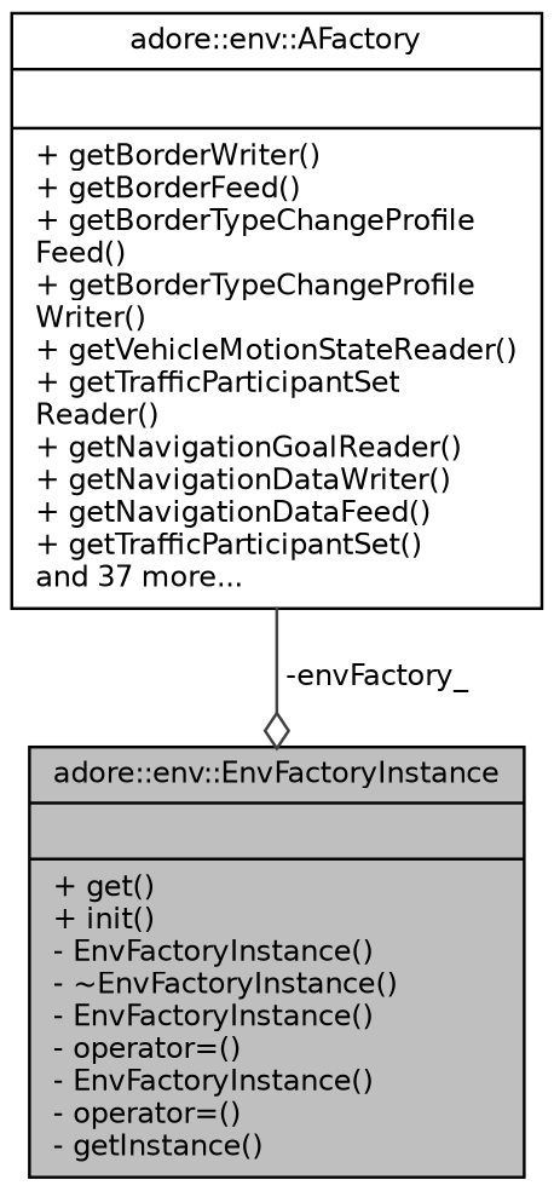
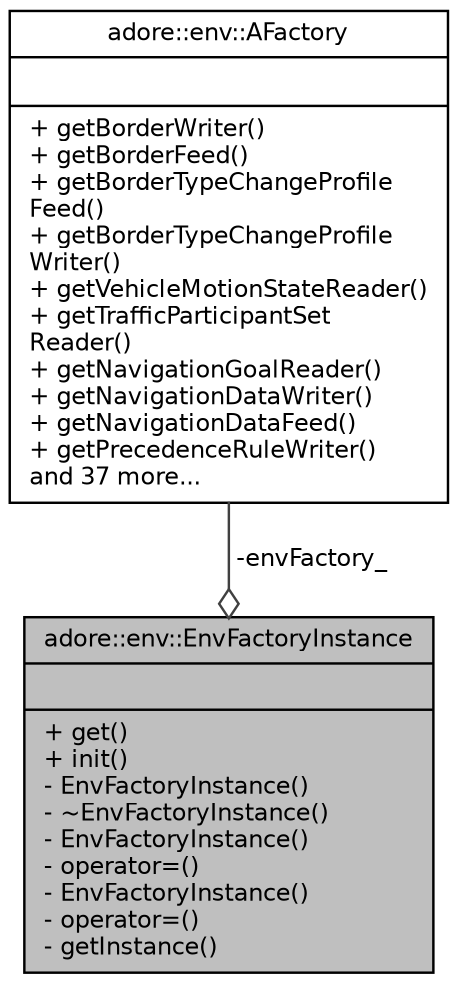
  digraph {
    node [color=black fontname=Helvetica fontsize=10 shape=record style=filled]
    n1 [fillcolor=grey75 fontcolor=black height=0.2 label="{adore::env::EnvFactoryInstance\n||+ get()\l+ init()\l- EnvFactoryInstance()\l- ~EnvFactoryInstance()\l- EnvFactoryInstance()\l- operator=()\l- EnvFactoryInstance()\l- operator=()\l- getInstance()\l}" width=0.4]
-   n2 [fillcolor=white height=0.2 label="{adore::env::AFactory\n||+ getBorderWriter()\l+ getBorderFeed()\l+ getBorderTypeChangeProfile\lFeed()\l+ getBorderTypeChangeProfile\lWriter()\l+ getVehicleMotionStateReader()\l+ getTrafficParticipantSet\lReader()\l+ getNavigationGoalReader()\l+ getNavigationDataWriter()\l+ getNavigationDataFeed()\l+ getTrafficParticipantSet()\land 37 more...\l}" width=0.4]
+   n2 [fillcolor=white height=0.2 label="{adore::env::AFactory\n||+ getBorderWriter()\l+ getBorderFeed()\l+ getBorderTypeChangeProfile\lFeed()\l+ getBorderTypeChangeProfile\lWriter()\l+ getVehicleMotionStateReader()\l+ getTrafficParticipantSet\lReader()\l+ getNavigationGoalReader()\l+ getNavigationDataWriter()\l+ getNavigationDataFeed()\l+ getPrecedenceRuleWriter()\land 37 more...\l}" width=0.4]
    n2 -> n1 [arrowhead=odiamond color=grey25 fontname=Helvetica fontsize=10 label=" -envFactory_" labelfontname=Helvetica labelfontsize=10 style=solid]
  }
